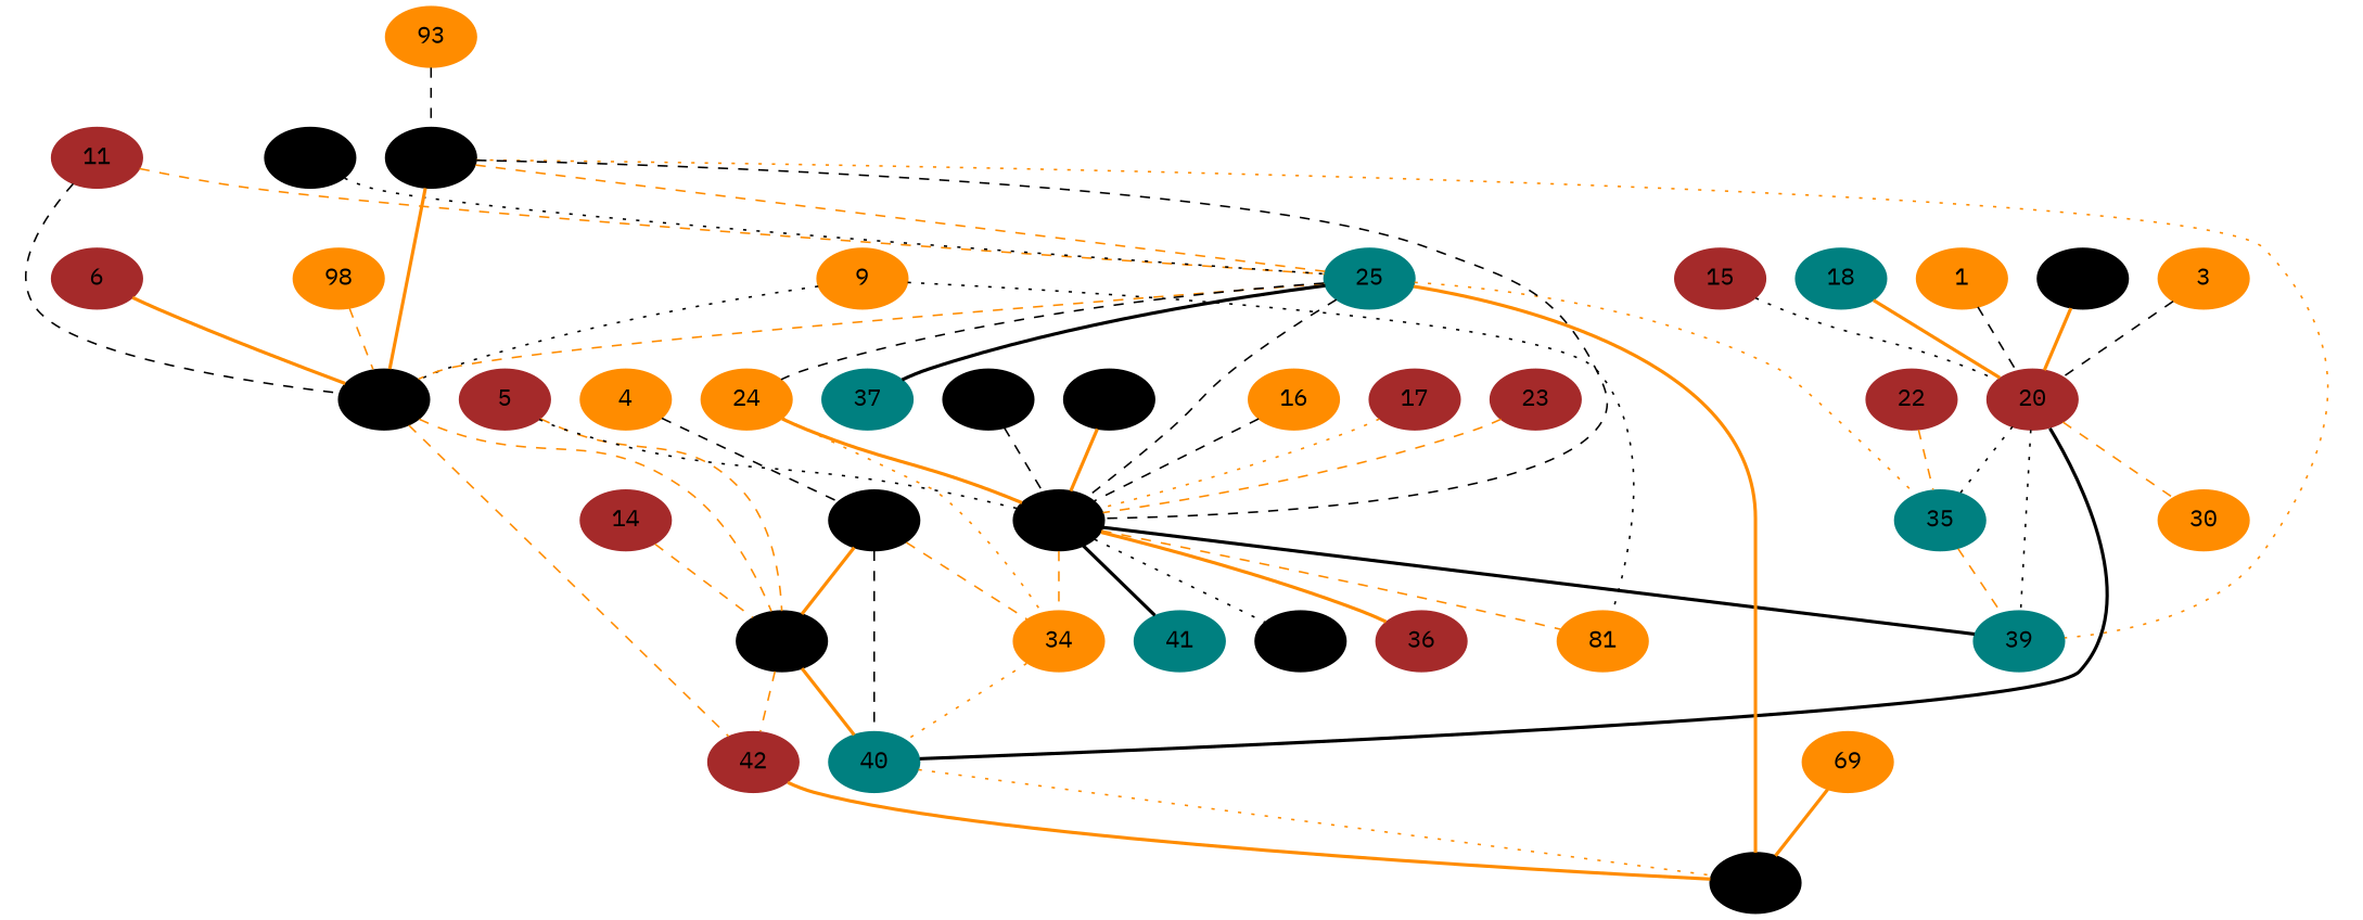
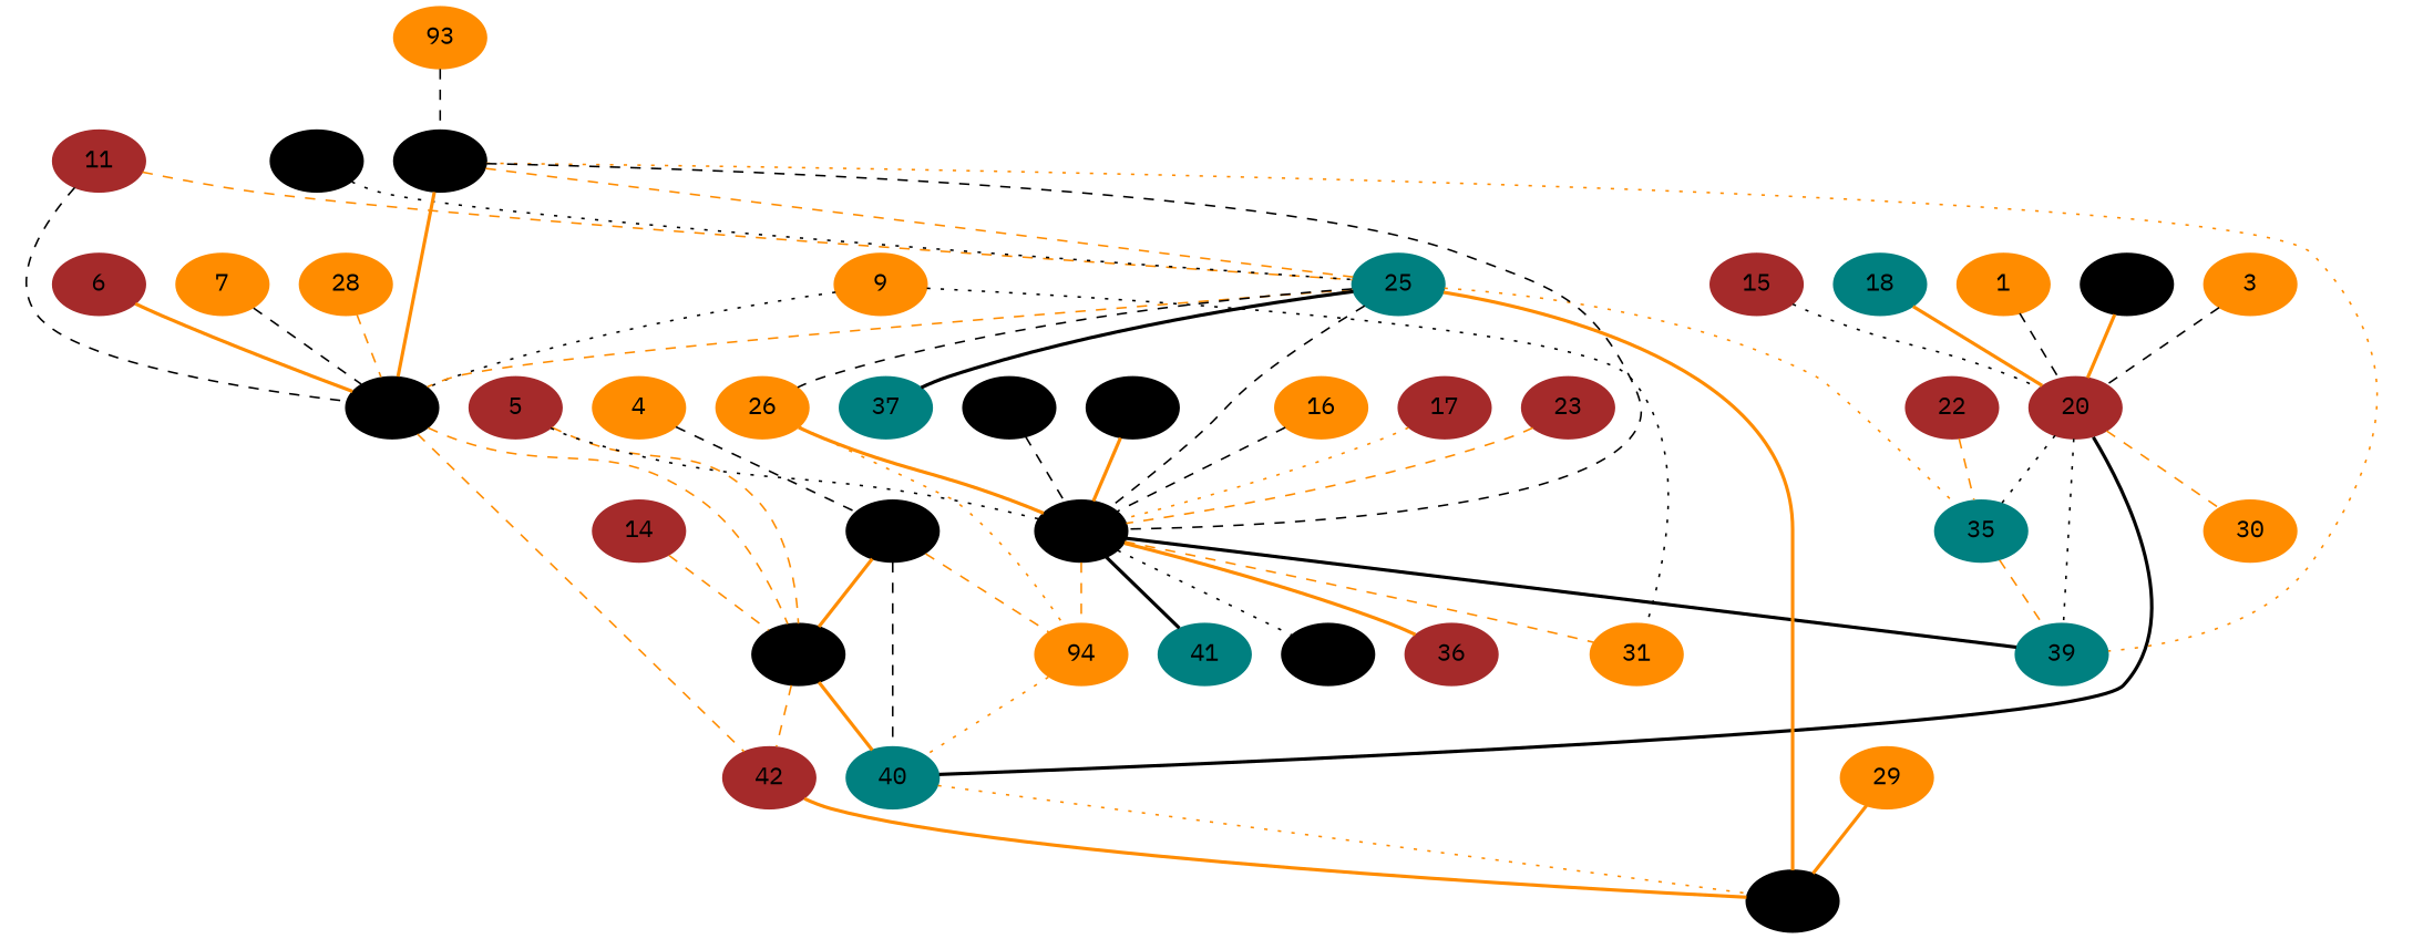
  graph {
    fontname="IBM Plex Mono"
    node [color=darkorange fontname="IBM Plex Mono" style=filled]
    edge [color=darkorange fontname="IBM Plex Mono" style=dashed weight=1.0]
    20 [color=brown]
    1
    39 [color=teal]
    30
    35 [color=teal]
    40 [color=teal]
    2 [color=black]
    3
    21 [color=black]
    4
    38 [color=black]
-   34
+   34 [label=94]
    5 [color=brown]
    27 [color=black]
-   31 [label=81]
+   31
    33 [color=black]
    36 [color=brown]
    41 [color=teal]
    42 [color=brown]
    6 [color=brown]
    32 [color=black]
+   7
    8 [color=black]
    9
    10 [color=black]
    11 [color=brown]
    25 [color=teal]
-   26 [label=24]
+   26
    37 [color=teal]
    43 [color=black]
    12 [color=black]
    n32 [label=93]
    19 [color=black]
    14 [color=brown]
    15 [color=brown]
    16
    17 [color=brown]
    18 [color=teal]
    22 [color=brown]
    23 [color=brown]
-   28 [label=98]
-   29 [label=69]
+   28
+   29
    20 -- 39 [color=black style=dotted weight=5.0]
    20 -- 30
    20 -- 35 [color=black style=dotted weight=5.0]
    20 -- 40 [color=black style=bold]
    1 -- 20 [color=black]
    35 -- 39
    40 -- 43 [style=dotted]
    2 -- 20 [style=bold]
    3 -- 20 [color=black]
    21 -- 40 [color=black weight=8.0]
    21 -- 38 [style=bold weight=2.0]
    21 -- 34
    4 -- 21 [color=black]
    38 -- 40 [style=bold weight=4.0]
    38 -- 42
    34 -- 40 [style=dotted]
    5 -- 38
    5 -- 27 [color=black style=dotted]
    27 -- 39 [color=black style=bold weight=2.0]
    27 -- 34 [weight=8.0]
    27 -- 31
    27 -- 33 [color=black style=dotted]
    27 -- 36 [style=bold]
    27 -- 41 [color=black style=bold]
    42 -- 43 [style=bold]
    6 -- 32 [style=bold]
    32 -- 38
    32 -- 42
+   7 -- 32 [color=black]
    8 -- 27 [color=black]
    9 -- 31 [color=black style=dotted]
    9 -- 32 [color=black style=dotted]
    10 -- 27 [style=bold]
    11 -- 32 [color=black]
    11 -- 25
    25 -- 35 [style=dotted]
    25 -- 27 [color=black]
    25 -- 32
    25 -- 26 [color=black]
    25 -- 37 [color=black style=bold]
    25 -- 43 [style=bold weight=6.0]
    26 -- 34 [style=dotted weight=2.0]
    26 -- 27 [style=bold weight=4.0]
    12 -- 25 [color=black style=dotted]
    n32 -- 19 [color=black]
    19 -- 39 [style=dotted weight=2.0]
    19 -- 27 [color=black]
    19 -- 32 [style=bold weight=10.0]
    19 -- 25
    14 -- 38
    15 -- 20 [color=black style=dotted]
    16 -- 27 [color=black]
    17 -- 27 [style=dotted]
    18 -- 20 [style=bold]
    22 -- 35
    23 -- 27
    28 -- 32
    29 -- 43 [style=bold]
  }
